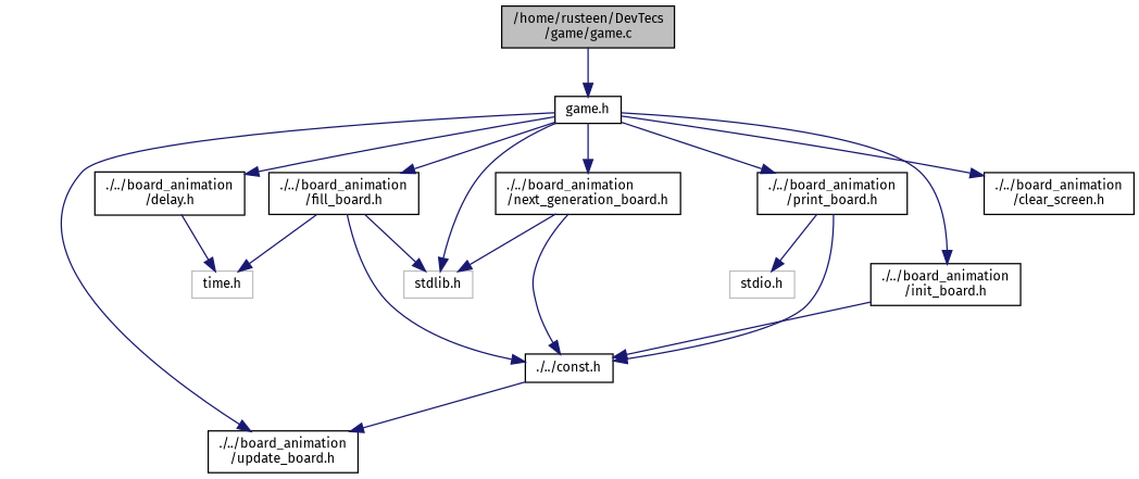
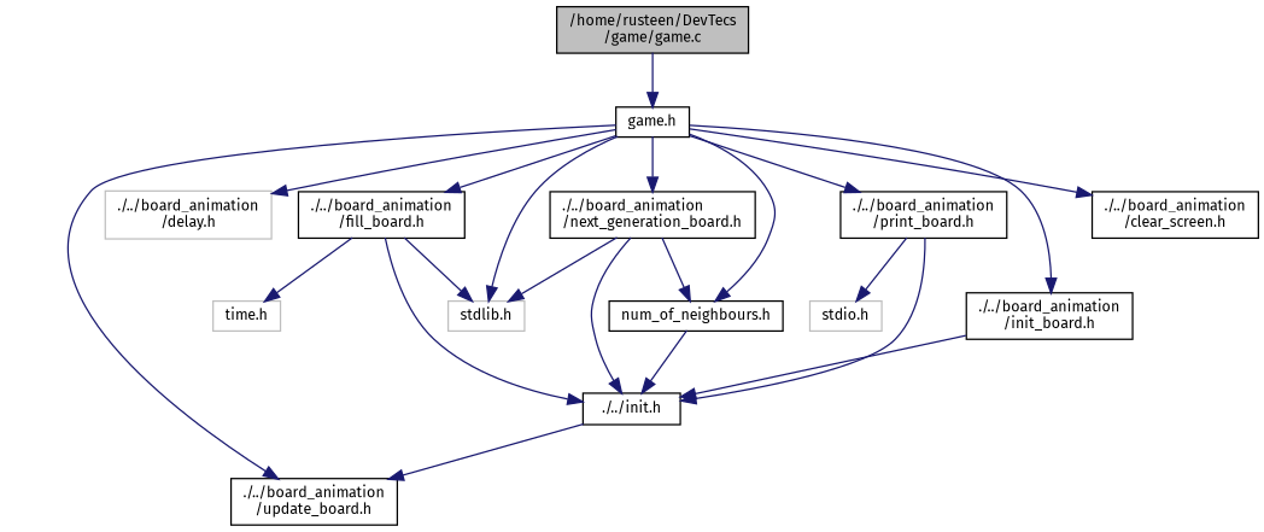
  digraph {
    fontname="Fira Sans"
    node [color=black fillcolor=white fontname="Fira Sans" fontsize=10 shape=record style=filled]
    edge [color=midnightblue fontname="Fira Sans" fontsize=10 labelfontname=Helvetica labelfontsize=10 style=solid]
    n1 [fillcolor=grey75 fontcolor=black height=0.2 label="/home/rusteen/DevTecs\l/game/game.c" width=0.4]
    n2 [height=0.2 label="game.h" width=0.4]
    n3 [color=grey75 height=0.2 label="stdlib.h" width=0.4]
    n4 [height=0.2 label="./../board_animation\l/clear_screen.h" width=0.4]
-   n5 [height=0.2 label="./../board_animation\l/delay.h" width=0.4]
+   n5 [color=grey75 height=0.2 label="./../board_animation\l/delay.h" width=0.4]
    n6 [height=0.2 label="./../board_animation\l/fill_board.h" width=0.4]
    n7 [height=0.2 label="./../board_animation\l/init_board.h" width=0.4]
    n8 [height=0.2 label="./../board_animation\l/next_generation_board.h" width=0.4]
+   n9 [height=0.2 label="num_of_neighbours.h" width=0.4]
    n10 [height=0.2 label="./../board_animation\l/print_board.h" width=0.4]
    n11 [height=0.2 label="./../board_animation\l/update_board.h" width=0.4]
    n12 [color=grey75 height=0.2 label="time.h" width=0.4]
-   n13 [height=0.2 label="./../const.h" width=0.4]
+   n13 [height=0.2 label="./../init.h" width=0.4]
    n14 [color=grey75 height=0.2 label="stdio.h" width=0.4]
    n1 -> n2
    n2 -> n3
    n2 -> n4
    n2 -> n5
    n2 -> n6
    n2 -> n7
    n2 -> n8
+   n2 -> n9
    n2 -> n10
    n2 -> n11
-   n5 -> n12
    n6 -> n3
    n6 -> n12
    n6 -> n13
    n7 -> n13
    n8 -> n3
+   n8 -> n9
    n8 -> n13
+   n9 -> n13
    n10 -> n13
    n10 -> n14
    n13 -> n11
  }
